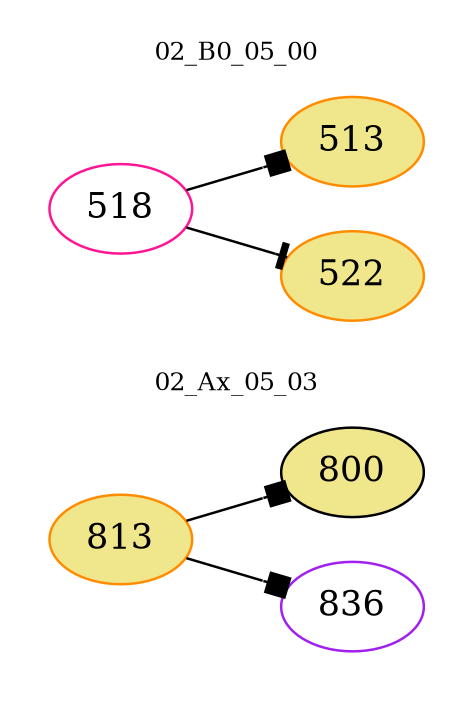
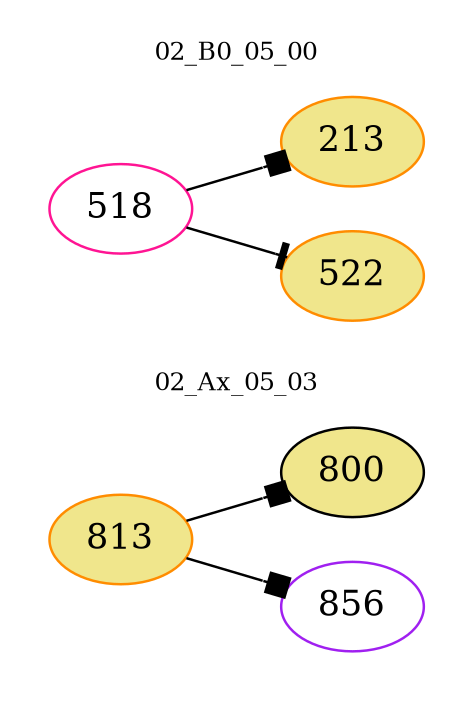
  digraph {
    rankdir=LR
    node [color=darkorange fillcolor=khaki style=filled]
    edge [arrowhead=box color=black]
    n1 [label=813]
-   n2 [color=purple fillcolor=white label=836]
+   n2 [color=purple fillcolor=white label=856]
    n3 [color=black label=800]
    n4 [color=deeppink fillcolor=white label=518]
    n5 [label=522]
-   n6 [label=513]
+   n6 [label=213]
    subgraph cluster_1 {
      color=white
      fontsize=10
      label="02_Ax_05_03"
      n1
      n2
      n3
    }
    subgraph cluster_2 {
      color=white
      fontsize=10
      label="02_B0_05_00"
      n4
      n5
      n6
    }
    n1 -> n2
    n1 -> n3
    n4 -> n5 [arrowhead=tee]
    n4 -> n6
  }
